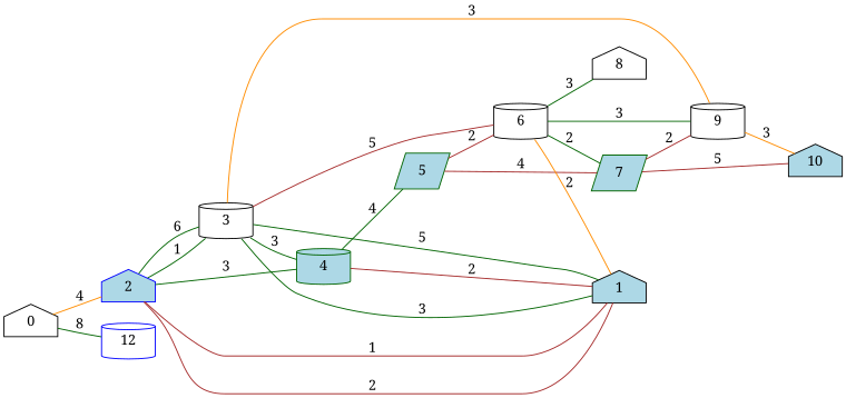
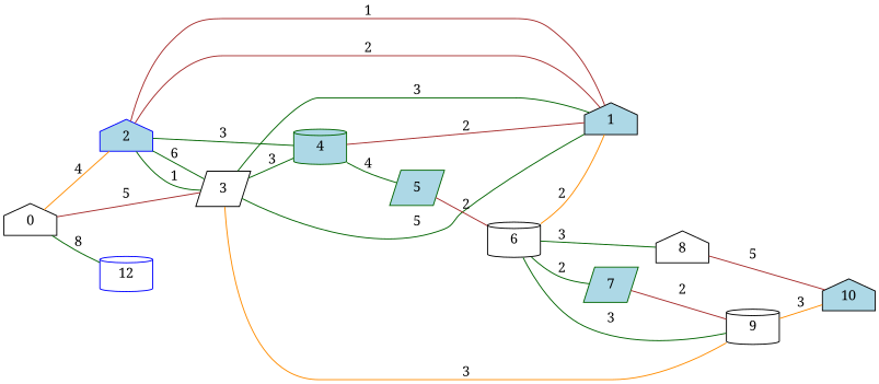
  graph {
    fontname="Noto Serif"
    rankdir=LR
    node [color=black fillcolor=white fontname="Noto Serif" shape=house style=filled weight=1]
    edge [color=darkgreen fontname="Noto Serif"]
    0
    2 [color=blue fillcolor=lightblue]
-   3 [shape=cylinder]
+   3 [shape=parallelogram]
    n4 [color=blue label=12 shape=cylinder weight=4]
    1 [fillcolor=lightblue]
    4 [color=darkgreen fillcolor=lightblue shape=cylinder]
    9 [shape=cylinder]
    5 [color=darkgreen fillcolor=lightblue shape=parallelogram]
    6 [shape=cylinder]
    7 [color=darkgreen fillcolor=lightblue shape=parallelogram]
    8
    10 [fillcolor=lightblue]
    0 -- 2 [color=darkorange label=4]
-   6 -- 3 [color=brown label=5]
+   0 -- 3 [color=brown label=5]
    0 -- n4 [label=8]
    2 -- 3 [label=6]
    2 -- 3 [label=1]
    2 -- 4 [label=3]
    3 -- 4 [label=3]
    3 -- 9 [color=darkorange label=3]
    1 -- 2 [color=brown label=1]
    1 -- 2 [color=brown label=2]
    1 -- 3 [label=5]
    1 -- 3 [label=3]
    1 -- 4 [color=brown label=2]
    4 -- 5 [label=4]
    9 -- 10 [color=darkorange label=3]
    5 -- 6 [color=brown label=2]
-   5 -- 7 [color=brown label=4]
    6 -- 1 [color=darkorange label=2]
    6 -- 9 [label=3]
    6 -- 7 [label=2]
    6 -- 8 [label=3]
    7 -- 9 [color=brown label=2]
-   7 -- 10 [color=brown label=5]
+   8 -- 10 [color=brown label=5]
  }
